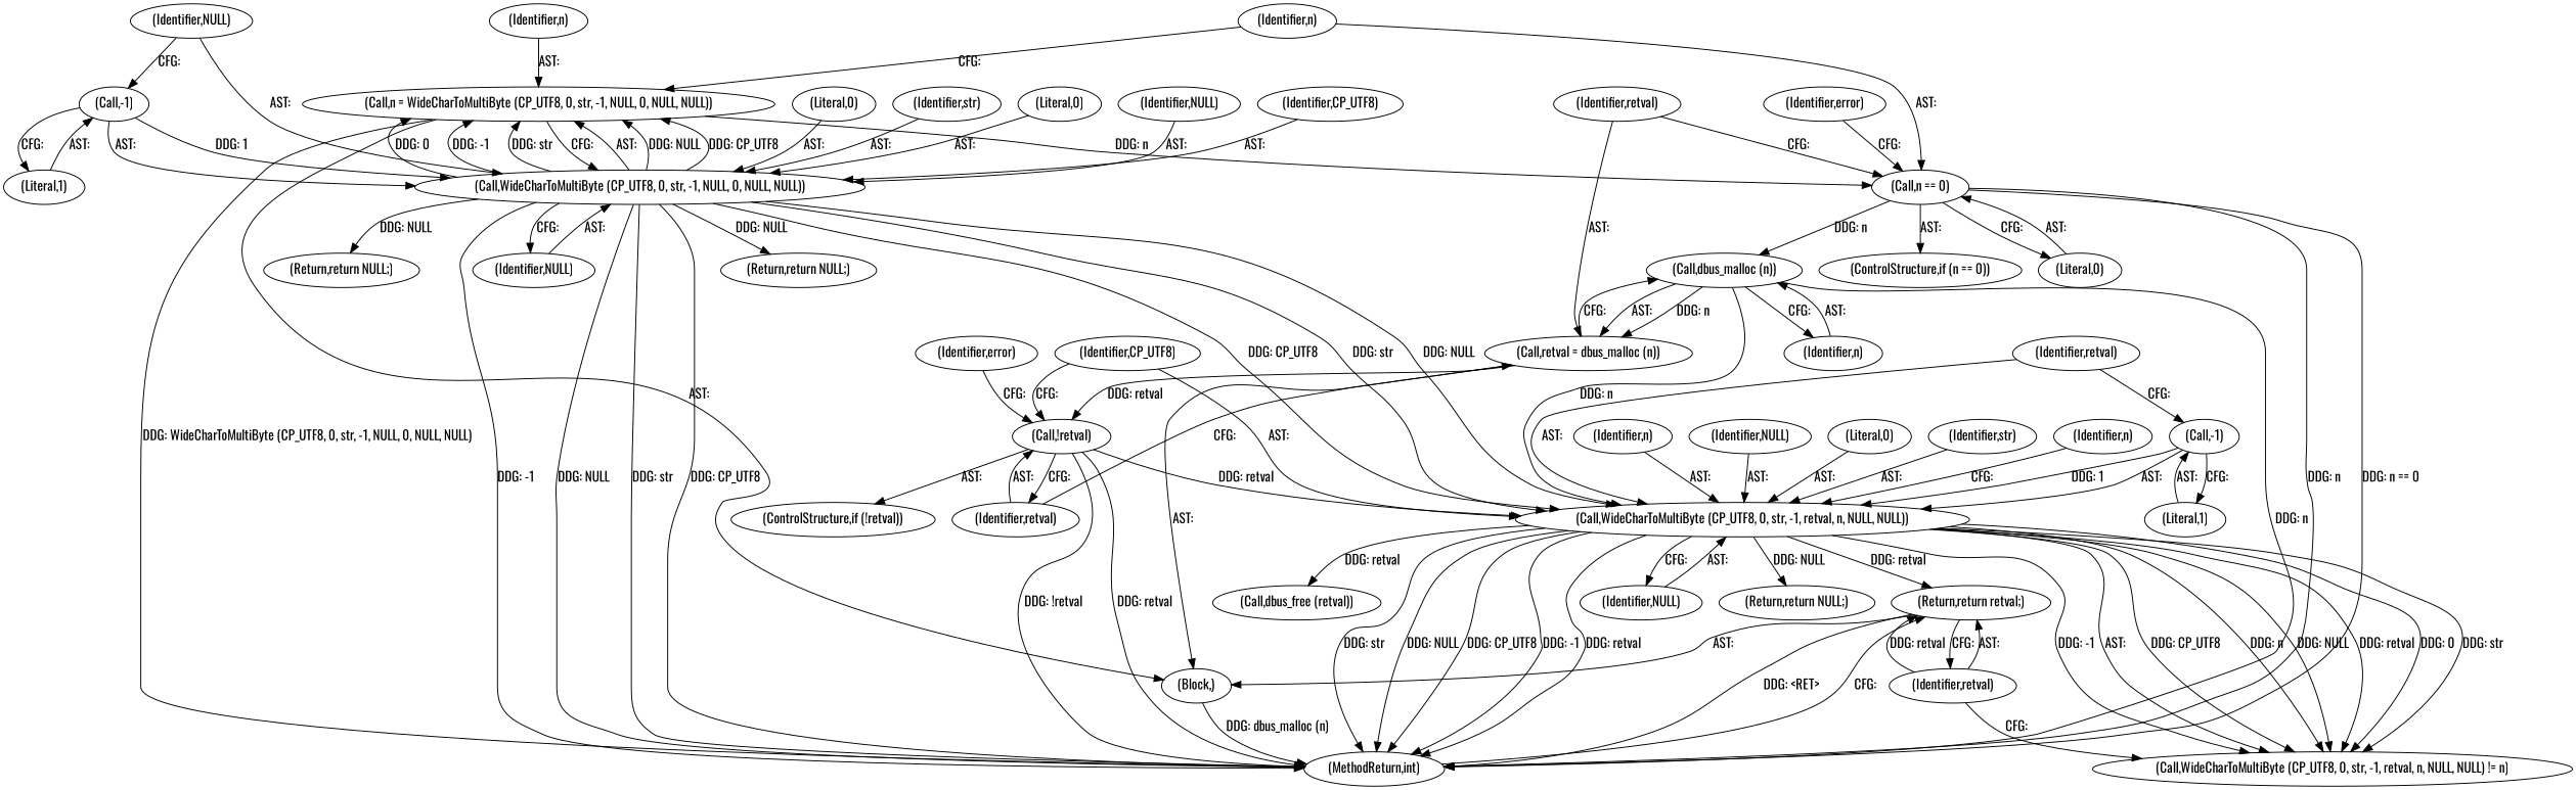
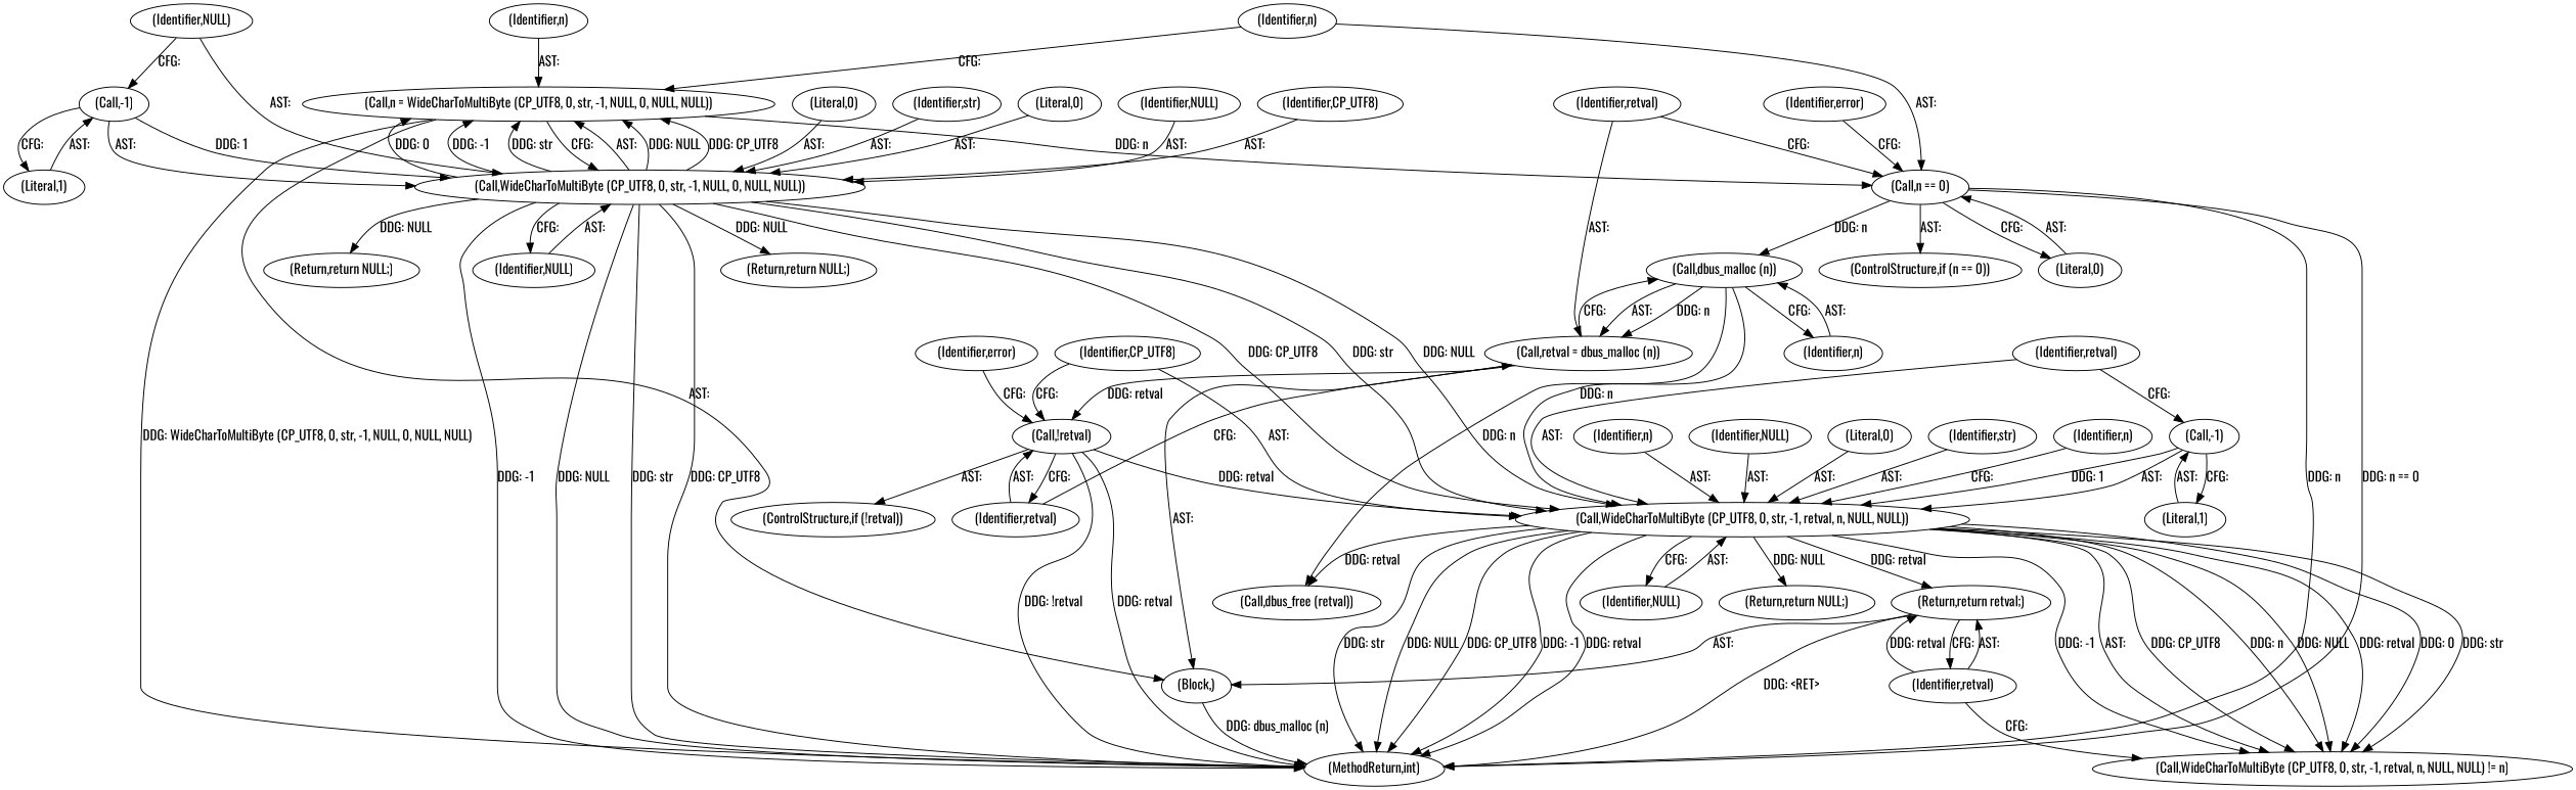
  digraph {
    fontname=Oswald
    node [fontname=Oswald]
    edge [fontname=Oswald]
    n1 [label="(Return,return retval;)"]
    n2 [label="(Identifier,retval)"]
    n3 [label="(MethodReturn,int)"]
    n4 [label="(Block,)"]
    n5 [label="(Call,WideCharToMultiByte (CP_UTF8, 0, str, -1, retval, n, NULL, NULL) != n)"]
    n6 [label="(Call,WideCharToMultiByte (CP_UTF8, 0, str, -1, retval, n, NULL, NULL))"]
    n7 [label="(Identifier,NULL)"]
    n8 [label="(Call,dbus_free (retval))"]
    n9 [label="(Return,return NULL;)"]
    n10 [label="(Call,WideCharToMultiByte (CP_UTF8, 0, str, -1, NULL, 0, NULL, NULL))"]
    n11 [label="(Call,n = WideCharToMultiByte (CP_UTF8, 0, str, -1, NULL, 0, NULL, NULL))"]
    n12 [label="(Return,return NULL;)"]
    n13 [label="(Identifier,NULL)"]
    n14 [label="(Return,return NULL;)"]
    n15 [label="(Call,n == 0)"]
    n16 [label="(Call,-1)"]
    n17 [label="(Literal,1)"]
    n18 [label="(Call,-1)"]
    n19 [label="(Literal,1)"]
    n20 [label="(Call,!retval)"]
    n21 [label="(ControlStructure,if (!retval))"]
    n22 [label="(Identifier,retval)"]
    n23 [label="(Call,retval = dbus_malloc (n))"]
    n24 [label="(Call,dbus_malloc (n))"]
    n25 [label="(Identifier,n)"]
    n26 [label="(ControlStructure,if (n == 0))"]
    n27 [label="(Literal,0)"]
    n28 [label="(Identifier,n)"]
    n29 [label="(Literal,0)"]
    n30 [label="(Identifier,error)"]
    n31 [label="(Identifier,n)"]
    n32 [label="(Identifier,str)"]
    n33 [label="(Literal,0)"]
    n34 [label="(Identifier,NULL)"]
    n35 [label="(Literal,0)"]
    n36 [label="(Identifier,error)"]
    n37 [label="(Identifier,n)"]
    n38 [label="(Identifier,NULL)"]
    n39 [label="(Identifier,str)"]
    n40 [label="(Identifier,retval)"]
    n41 [label="(Identifier,NULL)"]
    n42 [label="(Identifier,n)"]
    n43 [label="(Identifier,CP_UTF8)"]
    n44 [label="(Identifier,retval)"]
    n45 [label="(Identifier,CP_UTF8)"]
    n1 -> n2 [label="CFG: "]
    n1 -> n3 [label="DDG: <RET>"]
    n1 -> n4 [label="AST: "]
    n2 -> n1 [label="AST: "]
    n2 -> n1 [label="DDG: retval"]
    n2 -> n5 [label="CFG: "]
-   n3 -> n1 [label="CFG: "]
    n4 -> n3 [label="DDG: dbus_malloc (n)"]
    n6 -> n1 [label="DDG: retval"]
    n6 -> n3 [label="DDG: str"]
    n6 -> n3 [label="DDG: NULL"]
    n6 -> n3 [label="DDG: CP_UTF8"]
    n6 -> n3 [label="DDG: -1"]
    n6 -> n3 [label="DDG: retval"]
    n6 -> n5 [label="AST: "]
    n6 -> n5 [label="DDG: CP_UTF8"]
    n6 -> n5 [label="DDG: n"]
    n6 -> n5 [label="DDG: NULL"]
    n6 -> n5 [label="DDG: retval"]
    n6 -> n5 [label="DDG: 0"]
    n6 -> n5 [label="DDG: str"]
    n6 -> n5 [label="DDG: -1"]
    n6 -> n7 [label="CFG: "]
    n6 -> n8 [label="DDG: retval"]
    n6 -> n9 [label="DDG: NULL"]
    n7 -> n6 [label="AST: "]
    n10 -> n3 [label="DDG: -1"]
    n10 -> n3 [label="DDG: NULL"]
    n10 -> n3 [label="DDG: str"]
    n10 -> n3 [label="DDG: CP_UTF8"]
    n10 -> n6 [label="DDG: CP_UTF8"]
    n10 -> n6 [label="DDG: str"]
    n10 -> n6 [label="DDG: NULL"]
    n10 -> n11 [label="AST: "]
    n10 -> n11 [label="DDG: NULL"]
    n10 -> n11 [label="DDG: CP_UTF8"]
    n10 -> n11 [label="DDG: 0"]
    n10 -> n11 [label="DDG: -1"]
    n10 -> n11 [label="DDG: str"]
    n10 -> n12 [label="DDG: NULL"]
    n10 -> n13 [label="CFG: "]
    n10 -> n14 [label="DDG: NULL"]
    n11 -> n3 [label="DDG: WideCharToMultiByte (CP_UTF8, 0, str, -1, NULL, 0, NULL, NULL)"]
    n11 -> n4 [label="AST: "]
    n11 -> n10 [label="CFG: "]
    n11 -> n15 [label="DDG: n"]
    n13 -> n10 [label="AST: "]
    n15 -> n3 [label="DDG: n"]
    n15 -> n3 [label="DDG: n == 0"]
    n15 -> n24 [label="DDG: n"]
    n15 -> n26 [label="AST: "]
    n15 -> n27 [label="CFG: "]
    n16 -> n10 [label="AST: "]
    n16 -> n10 [label="DDG: 1"]
    n16 -> n17 [label="CFG: "]
    n17 -> n16 [label="AST: "]
    n18 -> n6 [label="AST: "]
    n18 -> n6 [label="DDG: 1"]
    n18 -> n19 [label="CFG: "]
    n19 -> n18 [label="AST: "]
    n20 -> n3 [label="DDG: !retval"]
    n20 -> n3 [label="DDG: retval"]
    n20 -> n6 [label="DDG: retval"]
    n20 -> n21 [label="AST: "]
    n20 -> n22 [label="CFG: "]
    n22 -> n20 [label="AST: "]
    n22 -> n23 [label="CFG: "]
    n23 -> n4 [label="AST: "]
    n23 -> n20 [label="DDG: retval"]
    n23 -> n24 [label="CFG: "]
-   n24 -> n3 [label="DDG: n"]
+   n24 -> n8 [label="DDG: n"]
    n24 -> n6 [label="DDG: n"]
    n24 -> n23 [label="AST: "]
    n24 -> n23 [label="DDG: n"]
    n24 -> n25 [label="CFG: "]
    n25 -> n24 [label="AST: "]
    n27 -> n15 [label="AST: "]
    n28 -> n6 [label="AST: "]
    n29 -> n10 [label="AST: "]
    n30 -> n20 [label="CFG: "]
    n31 -> n11 [label="AST: "]
    n32 -> n10 [label="AST: "]
    n33 -> n10 [label="AST: "]
    n34 -> n6 [label="AST: "]
    n35 -> n6 [label="AST: "]
    n36 -> n15 [label="CFG: "]
    n37 -> n11 [label="CFG: "]
    n37 -> n15 [label="AST: "]
    n38 -> n10 [label="AST: "]
    n38 -> n16 [label="CFG: "]
    n39 -> n6 [label="AST: "]
    n40 -> n6 [label="AST: "]
    n40 -> n18 [label="CFG: "]
    n41 -> n10 [label="AST: "]
    n42 -> n6 [label="CFG: "]
    n43 -> n10 [label="AST: "]
    n44 -> n15 [label="CFG: "]
    n44 -> n23 [label="AST: "]
    n45 -> n6 [label="AST: "]
    n45 -> n20 [label="CFG: "]
  }
